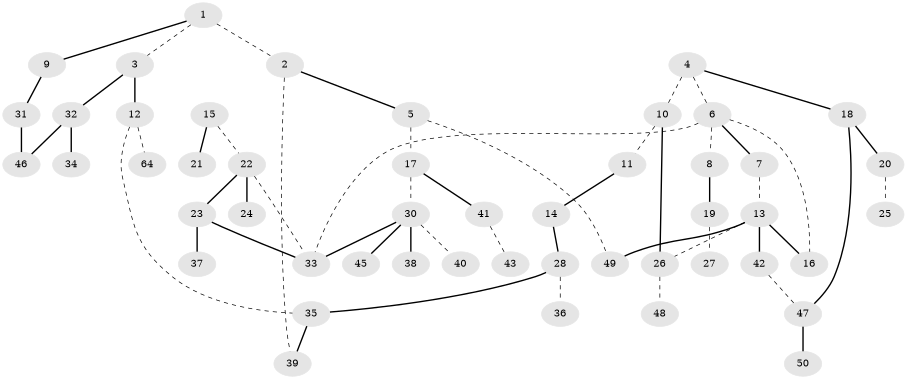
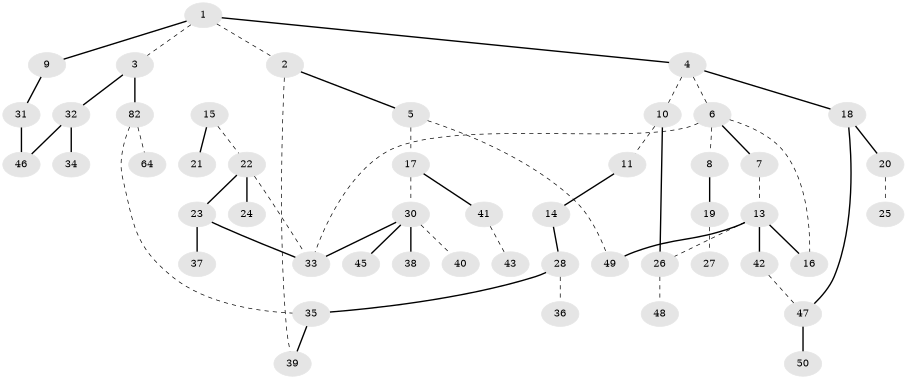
  graph {
    node [color=gray90 style=filled]
    edge [style=bold]
    1
    2
    3
    4
    9
    5
    39
-   12
+   12 [label=82]
    32
    6
    10
    18
    31
    17
    49
    35
    n17 [label=64]
    46
    34
    7
    8
    16
    33
    11
    26
    20
    47
    30
    41
    13
    19
    42
    27
    15
    21
    22
    14
    48
    28
    36
    23
    24
    38
    40
    45
    43
    25
    50
    37
    1 -- 2 [style=dashed]
    1 -- 3 [style=dashed]
+   1 -- 4
    1 -- 9
    2 -- 5
    2 -- 39 [style=dashed]
    3 -- 12
    3 -- 32
    4 -- 6 [style=dashed]
    4 -- 10 [style=dashed]
    4 -- 18
    9 -- 31
    5 -- 17 [style=dashed]
    5 -- 49 [style=dashed]
    12 -- 35 [style=dashed]
    12 -- n17 [style=dashed]
    32 -- 46
    32 -- 34
    6 -- 7
    6 -- 8 [style=dashed]
    6 -- 16 [style=dashed]
    6 -- 33 [style=dashed]
    10 -- 11 [style=dashed]
    10 -- 26
    18 -- 20
    18 -- 47
    31 -- 46
    17 -- 30 [style=dashed]
    17 -- 41
    35 -- 39
    7 -- 13 [style=dashed]
    8 -- 19
    11 -- 14
    26 -- 48 [style=dashed]
    20 -- 25 [style=dashed]
    47 -- 50
    30 -- 33
    30 -- 38
    30 -- 40 [style=dashed]
    30 -- 45
    41 -- 43 [style=dashed]
    13 -- 49
    13 -- 16
    13 -- 26 [style=dashed]
    13 -- 42
    19 -- 27 [style=dashed]
    42 -- 47 [style=dashed]
    15 -- 21
    15 -- 22 [style=dashed]
    22 -- 33 [style=dashed]
    22 -- 23
    22 -- 24
    14 -- 28
    28 -- 35
    28 -- 36 [style=dashed]
    23 -- 33
    23 -- 37
  }
